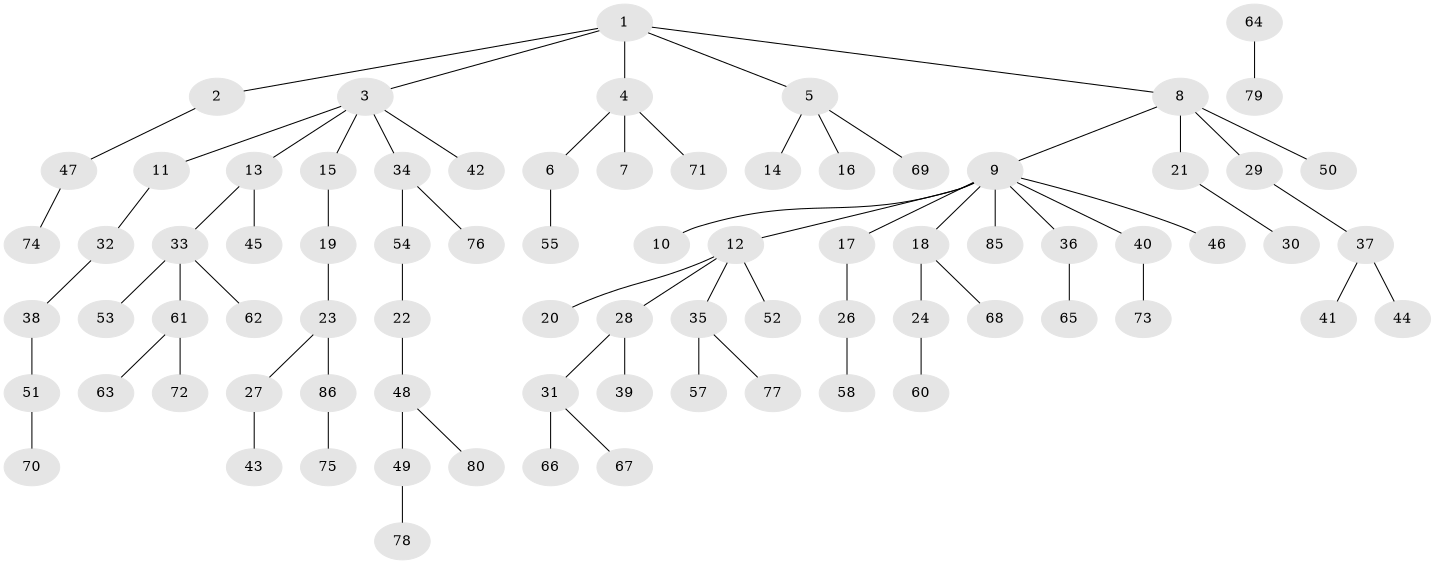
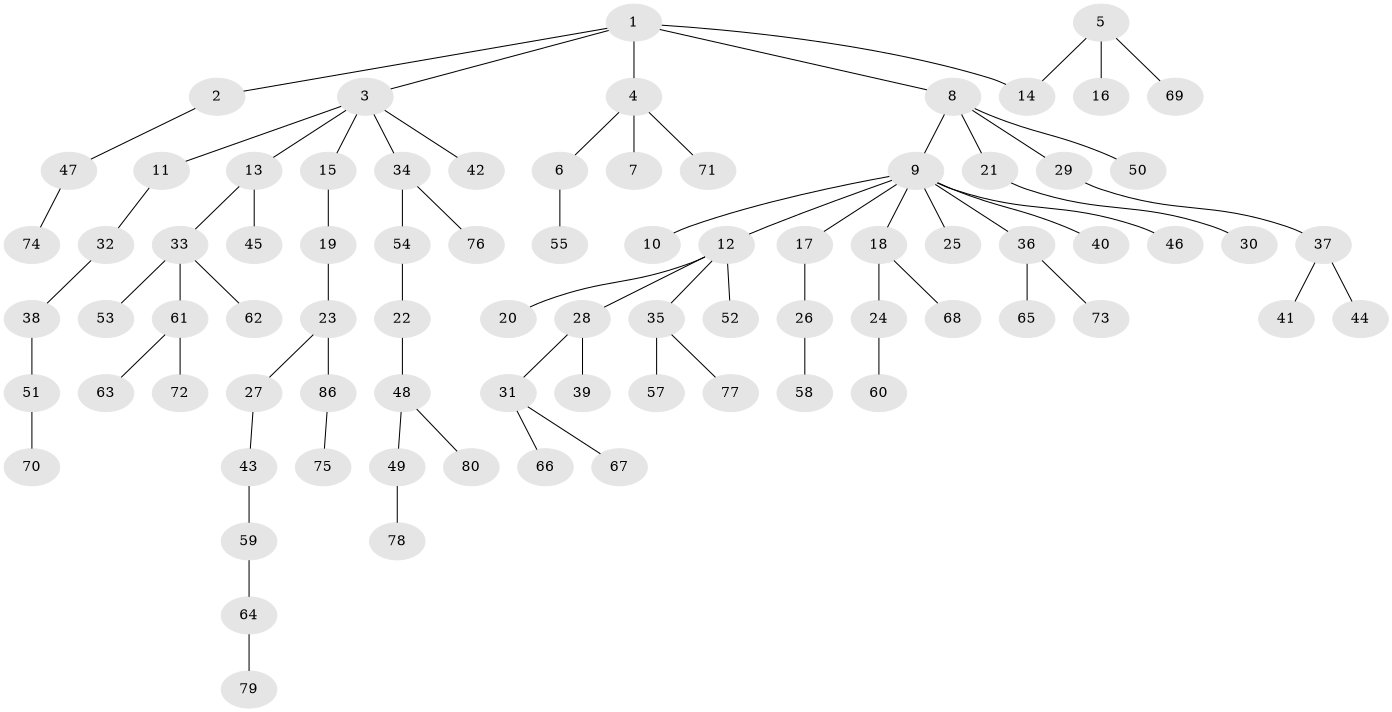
  graph {
    node [color=gray90 style=filled]
    1
    2
    3
    4
    5
    8
    47
    11
    13
    15
    34
    42
    6
    7
    71
    14
    16
    69
    9
    21
    29
    50
    74
    32
    33
    45
    19
    54
    76
    55
    10
    12
    17
    18
-   25 [label=85]
+   25
    36
    40
    46
    30
    37
    20
    28
    35
    52
    26
    24
    68
    65
    73
    38
    31
    39
    57
    77
    53
    61
    62
    23
    58
    60
    22
    48
    27
    n64 [label=86]
    49
    80
    43
    75
+   59
    66
    67
    41
    44
    51
    63
    72
    70
    64
    78
    79
    1 -- 2
    1 -- 3
    1 -- 4
-   1 -- 5
+   1 -- 14
    1 -- 8
    2 -- 47
    3 -- 11
    3 -- 13
    3 -- 15
    3 -- 34
    3 -- 42
    4 -- 6
    4 -- 7
    4 -- 71
    5 -- 14
    5 -- 16
    5 -- 69
    8 -- 9
    8 -- 21
    8 -- 29
    8 -- 50
    47 -- 74
    11 -- 32
    13 -- 33
    13 -- 45
    15 -- 19
    34 -- 54
    34 -- 76
    6 -- 55
    9 -- 10
    9 -- 12
    9 -- 17
    9 -- 18
    9 -- 25
    9 -- 36
    9 -- 40
    9 -- 46
    21 -- 30
    29 -- 37
    32 -- 38
    33 -- 53
    33 -- 61
    33 -- 62
    19 -- 23
    54 -- 22
    12 -- 20
    12 -- 28
    12 -- 35
    12 -- 52
    17 -- 26
    18 -- 24
    18 -- 68
    36 -- 65
-   40 -- 73
+   36 -- 73
    37 -- 41
    37 -- 44
    28 -- 31
    28 -- 39
    35 -- 57
    35 -- 77
    26 -- 58
    24 -- 60
    38 -- 51
    31 -- 66
    31 -- 67
    61 -- 63
    61 -- 72
    23 -- 27
    23 -- n64
    22 -- 48
    48 -- 49
    48 -- 80
    27 -- 43
    n64 -- 75
    49 -- 78
+   43 -- 59
+   59 -- 64
    51 -- 70
    64 -- 79
  }
